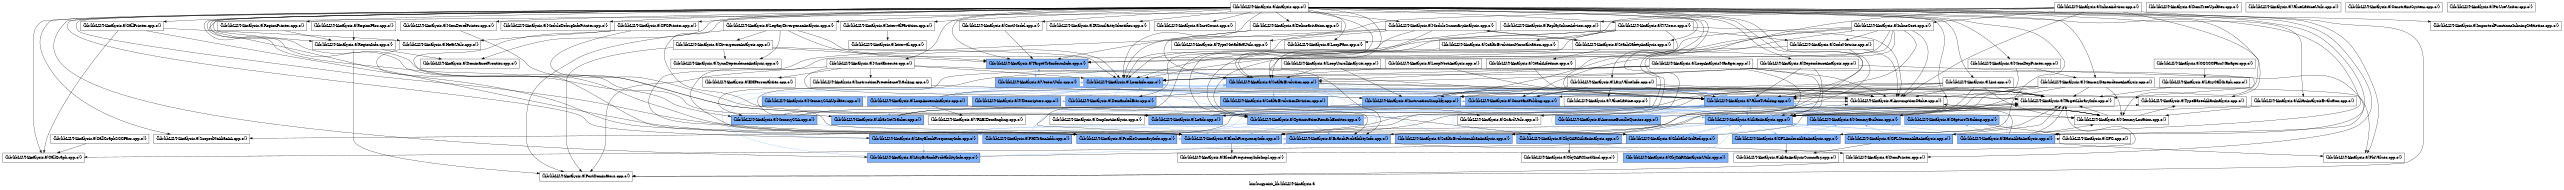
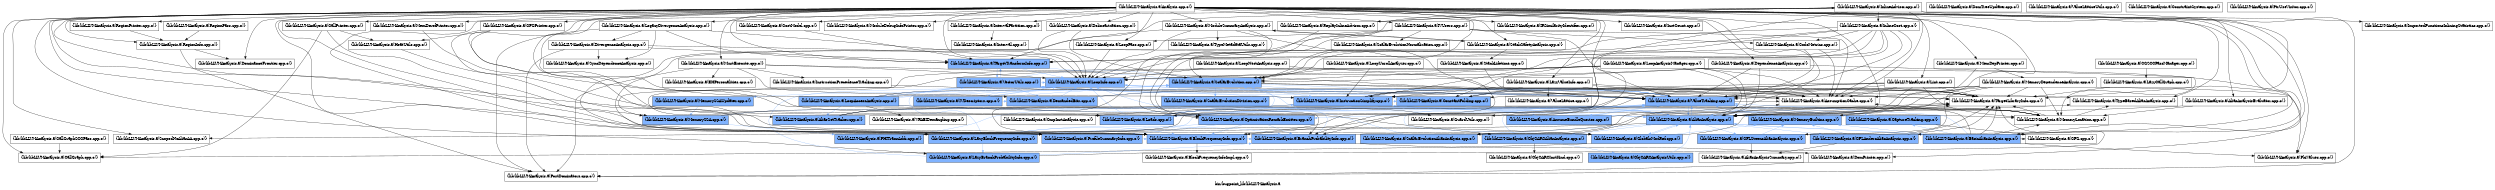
  digraph {
    label="bin/bugpoint_lib/libLLVMAnalysis.a"
    rankdir=TB
    node [group=0 shape=box]
    n1 [fillcolor="0.600000 0.5 1" group=1 label="{lib/libLLVMAnalysis.a(TargetTransformInfo.cpp.o)}" style=filled]
    n2 [fillcolor="0.600000 0.5 1" group=1 label="{lib/libLLVMAnalysis.a(LoopInfo.cpp.o)}" style=filled]
    n3 [fillcolor="0.600000 0.5 1" group=1 label="{lib/libLLVMAnalysis.a(ScalarEvolution.cpp.o)}" style=filled]
    n4 [fillcolor="0.600000 0.5 1" group=1 label="{lib/libLLVMAnalysis.a(VectorUtils.cpp.o)}" style=filled]
    n5 [fillcolor="0.600000 0.5 1" group=1 label="{lib/libLLVMAnalysis.a(MemorySSAUpdater.cpp.o)}" style=filled]
    n6 [fillcolor="0.600000 0.5 1" group=1 label="{lib/libLLVMAnalysis.a(IVDescriptors.cpp.o)}" style=filled]
    n7 [fillcolor="0.600000 0.5 1" group=1 label="{lib/libLLVMAnalysis.a(ValueTracking.cpp.o)}" style=filled]
    n8 [label="{lib/libLLVMAnalysis.a(AssumptionCache.cpp.o)}"]
    n9 [fillcolor="0.600000 0.5 1" group=1 label="{lib/libLLVMAnalysis.a(ConstantFolding.cpp.o)}" style=filled]
    n10 [fillcolor="0.600000 0.5 1" group=1 label="{lib/libLLVMAnalysis.a(InstructionSimplify.cpp.o)}" style=filled]
    n11 [fillcolor="0.600000 0.5 1" group=1 label="{lib/libLLVMAnalysis.a(ScalarEvolutionDivision.cpp.o)}" style=filled]
    n12 [label="{lib/libLLVMAnalysis.a(TargetLibraryInfo.cpp.o)}"]
    n13 [fillcolor="0.600000 0.5 1" group=1 label="{lib/libLLVMAnalysis.a(DemandedBits.cpp.o)}" style=filled]
    n14 [label="{lib/libLLVMAnalysis.a(TypeBasedAliasAnalysis.cpp.o)}"]
    n15 [fillcolor="0.600000 0.5 1" group=1 label="{lib/libLLVMAnalysis.a(LoopAccessAnalysis.cpp.o)}" style=filled]
    n16 [fillcolor="0.600000 0.5 1" group=1 label="{lib/libLLVMAnalysis.a(MemorySSA.cpp.o)}" style=filled]
    n17 [fillcolor="0.600000 0.5 1" group=1 label="{lib/libLLVMAnalysis.a(OptimizationRemarkEmitter.cpp.o)}" style=filled]
    n18 [fillcolor="0.600000 0.5 1" group=1 label="{lib/libLLVMAnalysis.a(AliasAnalysis.cpp.o)}" style=filled]
    n19 [label="{lib/libLLVMAnalysis.a(GuardUtils.cpp.o)}"]
    n20 [fillcolor="0.600000 0.5 1" group=1 label="{lib/libLLVMAnalysis.a(Loads.cpp.o)}" style=filled]
    n21 [fillcolor="0.600000 0.5 1" group=1 label="{lib/libLLVMAnalysis.a(AssumeBundleQueries.cpp.o)}" style=filled]
    n22 [fillcolor="0.600000 0.5 1" group=1 label="{lib/libLLVMAnalysis.a(CaptureTracking.cpp.o)}" style=filled]
    n23 [label="{lib/libLLVMAnalysis.a(CmpInstAnalysis.cpp.o)}"]
    n24 [fillcolor="0.600000 0.5 1" group=1 label="{lib/libLLVMAnalysis.a(MemoryBuiltins.cpp.o)}" style=filled]
    n25 [fillcolor="0.600000 0.5 1" group=1 label="{lib/libLLVMAnalysis.a(AliasSetTracker.cpp.o)}" style=filled]
    n26 [label="{lib/libLLVMAnalysis.a(MemoryLocation.cpp.o)}"]
    n27 [label="{lib/libLLVMAnalysis.a(VFABIDemangling.cpp.o)}"]
    n28 [fillcolor="0.600000 0.5 1" group=1 label="{lib/libLLVMAnalysis.a(PHITransAddr.cpp.o)}" style=filled]
    n29 [fillcolor="0.600000 0.5 1" group=1 label="{lib/libLLVMAnalysis.a(BlockFrequencyInfo.cpp.o)}" style=filled]
    n30 [fillcolor="0.600000 0.5 1" group=1 label="{lib/libLLVMAnalysis.a(BranchProbabilityInfo.cpp.o)}" style=filled]
    n31 [fillcolor="0.600000 0.5 1" group=1 label="{lib/libLLVMAnalysis.a(LazyBlockFrequencyInfo.cpp.o)}" style=filled]
    n32 [fillcolor="0.600000 0.5 1" group=1 label="{lib/libLLVMAnalysis.a(ProfileSummaryInfo.cpp.o)}" style=filled]
    n33 [fillcolor="0.600000 0.5 1" group=1 label="{lib/libLLVMAnalysis.a(ObjCARCAliasAnalysis.cpp.o)}" style=filled]
    n34 [fillcolor="0.600000 0.5 1" group=1 label="{lib/libLLVMAnalysis.a(BasicAliasAnalysis.cpp.o)}" style=filled]
    n35 [fillcolor="0.600000 0.5 1" group=1 label="{lib/libLLVMAnalysis.a(CFLAndersAliasAnalysis.cpp.o)}" style=filled]
    n36 [fillcolor="0.600000 0.5 1" group=1 label="{lib/libLLVMAnalysis.a(CFLSteensAliasAnalysis.cpp.o)}" style=filled]
    n37 [fillcolor="0.600000 0.5 1" group=1 label="{lib/libLLVMAnalysis.a(GlobalsModRef.cpp.o)}" style=filled]
    n38 [fillcolor="0.600000 0.5 1" group=1 label="{lib/libLLVMAnalysis.a(ScalarEvolutionAliasAnalysis.cpp.o)}" style=filled]
    n39 [label="{lib/libLLVMAnalysis.a(ScopedNoAliasAA.cpp.o)}"]
    n40 [label="{lib/libLLVMAnalysis.a(CFG.cpp.o)}"]
    n41 [label="{lib/libLLVMAnalysis.a(BlockFrequencyInfoImpl.cpp.o)}"]
    n42 [label="{lib/libLLVMAnalysis.a(DomPrinter.cpp.o)}"]
    n43 [fillcolor="0.600000 0.5 1" group=1 label="{lib/libLLVMAnalysis.a(LazyBranchProbabilityInfo.cpp.o)}" style=filled]
    n44 [fillcolor="0.600000 0.5 1" group=1 label="{lib/libLLVMAnalysis.a(ObjCARCAnalysisUtils.cpp.o)}" style=filled]
    n45 [label="{lib/libLLVMAnalysis.a(ObjCARCInstKind.cpp.o)}"]
    n46 [label="{lib/libLLVMAnalysis.a(PhiValues.cpp.o)}"]
    n47 [label="{lib/libLLVMAnalysis.a(AliasAnalysisSummary.cpp.o)}"]
    n48 [label="{lib/libLLVMAnalysis.a(CallGraph.cpp.o)}"]
    n49 [label="{lib/libLLVMAnalysis.a(PostDominators.cpp.o)}"]
    n50 [label="{lib/libLLVMAnalysis.a(ModuleDebugInfoPrinter.cpp.o)}"]
    n51 [label="{lib/libLLVMAnalysis.a(MustExecute.cpp.o)}"]
    n52 [label="{lib/libLLVMAnalysis.a(InstructionPrecedenceTracking.cpp.o)}"]
    n53 [label="{lib/libLLVMAnalysis.a(EHPersonalities.cpp.o)}"]
    n54 [label="{lib/libLLVMAnalysis.a(AliasAnalysisEvaluator.cpp.o)}"]
    n55 [label="{lib/libLLVMAnalysis.a(Analysis.cpp.o)}"]
    n56 [label="{lib/libLLVMAnalysis.a(ModuleSummaryAnalysis.cpp.o)}"]
    n57 [label="{lib/libLLVMAnalysis.a(CFGPrinter.cpp.o)}"]
    n58 [label="{lib/libLLVMAnalysis.a(CallPrinter.cpp.o)}"]
    n59 [label="{lib/libLLVMAnalysis.a(CostModel.cpp.o)}"]
    n60 [label="{lib/libLLVMAnalysis.a(Delinearization.cpp.o)}"]
    n61 [label="{lib/libLLVMAnalysis.a(DependenceAnalysis.cpp.o)}"]
    n62 [label="{lib/libLLVMAnalysis.a(DominanceFrontier.cpp.o)}"]
    n63 [label="{lib/libLLVMAnalysis.a(IRSimilarityIdentifier.cpp.o)}"]
    n64 [label="{lib/libLLVMAnalysis.a(IVUsers.cpp.o)}"]
    n65 [label="{lib/libLLVMAnalysis.a(InstCount.cpp.o)}"]
    n66 [label="{lib/libLLVMAnalysis.a(IntervalPartition.cpp.o)}"]
    n67 [label="{lib/libLLVMAnalysis.a(LazyValueInfo.cpp.o)}"]
    n68 [label="{lib/libLLVMAnalysis.a(LegacyDivergenceAnalysis.cpp.o)}"]
    n69 [label="{lib/libLLVMAnalysis.a(Lint.cpp.o)}"]
    n70 [label="{lib/libLLVMAnalysis.a(LoopPass.cpp.o)}"]
    n71 [label="{lib/libLLVMAnalysis.a(MemDepPrinter.cpp.o)}"]
    n72 [label="{lib/libLLVMAnalysis.a(MemDerefPrinter.cpp.o)}"]
    n73 [label="{lib/libLLVMAnalysis.a(MemoryDependenceAnalysis.cpp.o)}"]
    n74 [label="{lib/libLLVMAnalysis.a(RegionInfo.cpp.o)}"]
    n75 [label="{lib/libLLVMAnalysis.a(RegionPrinter.cpp.o)}"]
    n76 [label="{lib/libLLVMAnalysis.a(StackSafetyAnalysis.cpp.o)}"]
    n77 [label="{lib/libLLVMAnalysis.a(TypeMetadataUtils.cpp.o)}"]
    n78 [label="{lib/libLLVMAnalysis.a(HeatUtils.cpp.o)}"]
    n79 [label="{lib/libLLVMAnalysis.a(CodeMetrics.cpp.o)}"]
    n80 [label="{lib/libLLVMAnalysis.a(ScalarEvolutionNormalization.cpp.o)}"]
    n81 [label="{lib/libLLVMAnalysis.a(Interval.cpp.o)}"]
    n82 [label="{lib/libLLVMAnalysis.a(ValueLattice.cpp.o)}"]
    n83 [label="{lib/libLLVMAnalysis.a(DivergenceAnalysis.cpp.o)}"]
    n84 [label="{lib/libLLVMAnalysis.a(SyncDependenceAnalysis.cpp.o)}"]
    n85 [label="{lib/libLLVMAnalysis.a(StackLifetime.cpp.o)}"]
    n86 [label="{lib/libLLVMAnalysis.a(RegionPass.cpp.o)}"]
    n87 [label="{lib/libLLVMAnalysis.a(DomTreeUpdater.cpp.o)}"]
    n88 [label="{lib/libLLVMAnalysis.a(InlineCost.cpp.o)}"]
    n89 [label="{lib/libLLVMAnalysis.a(CallGraphSCCPass.cpp.o)}"]
    n90 [label="{lib/libLLVMAnalysis.a(InlineAdvisor.cpp.o)}"]
    n91 [label="{lib/libLLVMAnalysis.a(ImportedFunctionsInliningStatistics.cpp.o)}"]
    n92 [label="{lib/libLLVMAnalysis.a(ReplayInlineAdvisor.cpp.o)}"]
    n93 [label="{lib/libLLVMAnalysis.a(CGSCCPassManager.cpp.o)}"]
    n94 [label="{lib/libLLVMAnalysis.a(LazyCallGraph.cpp.o)}"]
    n95 [label="{lib/libLLVMAnalysis.a(ValueLatticeUtils.cpp.o)}"]
    n96 [label="{lib/libLLVMAnalysis.a(ConstraintSystem.cpp.o)}"]
    n97 [label="{lib/libLLVMAnalysis.a(LoopAnalysisManager.cpp.o)}"]
    n98 [label="{lib/libLLVMAnalysis.a(LoopNestAnalysis.cpp.o)}"]
    n99 [label="{lib/libLLVMAnalysis.a(LoopUnrollAnalyzer.cpp.o)}"]
    n100 [label="{lib/libLLVMAnalysis.a(PtrUseVisitor.cpp.o)}"]
    subgraph sub_1 {
      rank=same
      n1
    }
    subgraph sub_2 {
      rank=same
      n2
      n3
      n4
    }
    subgraph sub_3 {
      rank=same
      n5
      n6
      n7
      n8
      n9
      n10
      n11
      n12
      n13
      n14
      n15
    }
    subgraph sub_4 {
      rank=same
      n16
      n17
      n18
      n19
      n20
      n21
      n22
      n23
      n24
      n25
      n26
      n27
    }
    subgraph sub_5 {
      rank=same
      n28
      n29
      n30
      n31
      n32
      n33
      n34
      n35
      n36
      n37
      n38
      n39
      n40
    }
    subgraph sub_6 {
      rank=same
      n1
    }
    subgraph sub_7 {
      rank=same
      n2
      n3
      n4
    }
    subgraph sub_8 {
      rank=same
      n5
      n6
      n7
      n8
      n9
      n10
      n11
      n12
      n13
      n14
      n15
    }
    subgraph sub_9 {
      rank=same
      n16
      n17
      n18
      n19
      n20
      n21
      n22
      n23
      n24
      n25
      n26
      n27
    }
    subgraph sub_10 {
      rank=same
      n28
      n29
      n30
      n31
      n32
      n33
      n34
      n35
      n36
      n37
      n38
      n39
      n40
    }
    n1 -> n2 [color="0.600000 0.5 1"]
    n1 -> n3 [color="0.600000 0.5 1"]
    n1 -> n4 [color="0.600000 0.5 1"]
    n2 -> n3 [color="0.600000 0.5 1"]
    n2 -> n5 [color="0.600000 0.5 1"]
    n2 -> n6 [color="0.600000 0.5 1"]
    n2 -> n7 [color="0.600000 0.5 1"]
    n3 -> n2 [color="0.600000 0.5 1"]
    n3 -> n7 [color="0.600000 0.5 1"]
    n3 -> n8
    n3 -> n9 [color="0.600000 0.5 1"]
    n3 -> n10 [color="0.600000 0.5 1"]
    n3 -> n11 [color="0.600000 0.5 1"]
    n3 -> n12
    n4 -> n1 [color="0.600000 0.5 1"]
    n4 -> n2 [color="0.600000 0.5 1"]
    n4 -> n3 [color="0.600000 0.5 1"]
    n4 -> n7 [color="0.600000 0.5 1"]
    n4 -> n13 [color="0.600000 0.5 1"]
    n4 -> n14
    n4 -> n15 [color="0.600000 0.5 1"]
    n5 -> n16 [color="0.600000 0.5 1"]
    n6 -> n2 [color="0.600000 0.5 1"]
    n6 -> n3 [color="0.600000 0.5 1"]
    n6 -> n7 [color="0.600000 0.5 1"]
    n6 -> n13 [color="0.600000 0.5 1"]
    n7 -> n2 [color="0.600000 0.5 1"]
    n7 -> n8
    n7 -> n12
    n7 -> n17 [color="0.600000 0.5 1"]
    n7 -> n18 [color="0.600000 0.5 1"]
    n7 -> n19
    n7 -> n20 [color="0.600000 0.5 1"]
    n7 -> n21 [color="0.600000 0.5 1"]
    n9 -> n4 [color="0.600000 0.5 1"]
    n9 -> n7 [color="0.600000 0.5 1"]
    n9 -> n12
    n10 -> n4 [color="0.600000 0.5 1"]
    n10 -> n7 [color="0.600000 0.5 1"]
    n10 -> n8
    n10 -> n9 [color="0.600000 0.5 1"]
    n10 -> n12
    n10 -> n18 [color="0.600000 0.5 1"]
    n10 -> n22 [color="0.600000 0.5 1"]
    n10 -> n23
    n10 -> n24 [color="0.600000 0.5 1"]
    n13 -> n2 [color="0.600000 0.5 1"]
    n13 -> n7 [color="0.600000 0.5 1"]
    n13 -> n8
    n15 -> n2 [color="0.600000 0.5 1"]
    n15 -> n3 [color="0.600000 0.5 1"]
    n15 -> n4 [color="0.600000 0.5 1"]
    n15 -> n7 [color="0.600000 0.5 1"]
    n15 -> n12
    n15 -> n18 [color="0.600000 0.5 1"]
    n15 -> n25 [color="0.600000 0.5 1"]
    n15 -> n26
    n15 -> n27
    n16 -> n18 [color="0.600000 0.5 1"]
    n16 -> n26
    n16 -> n28 [color="0.600000 0.5 1"]
    n17 -> n29 [color="0.600000 0.5 1"]
    n17 -> n30 [color="0.600000 0.5 1"]
    n17 -> n31 [color="0.600000 0.5 1"]
    n17 -> n32 [color="0.600000 0.5 1"]
    n18 -> n7 [color="0.600000 0.5 1"]
    n18 -> n12
    n18 -> n14
    n18 -> n22 [color="0.600000 0.5 1"]
    n18 -> n26
    n18 -> n33 [color="0.600000 0.5 1"]
    n18 -> n34 [color="0.600000 0.5 1"]
    n18 -> n35 [color="0.600000 0.5 1"]
    n18 -> n36 [color="0.600000 0.5 1"]
    n18 -> n37 [color="0.600000 0.5 1"]
    n18 -> n38 [color="0.600000 0.5 1"]
    n18 -> n39
    n20 -> n2 [color="0.600000 0.5 1"]
    n20 -> n3 [color="0.600000 0.5 1"]
    n20 -> n7 [color="0.600000 0.5 1"]
    n20 -> n9 [color="0.600000 0.5 1"]
    n20 -> n18 [color="0.600000 0.5 1"]
    n20 -> n21 [color="0.600000 0.5 1"]
    n20 -> n24 [color="0.600000 0.5 1"]
    n20 -> n26
    n21 -> n7 [color="0.600000 0.5 1"]
    n21 -> n8
    n22 -> n7 [color="0.600000 0.5 1"]
    n22 -> n18 [color="0.600000 0.5 1"]
    n22 -> n40
    n24 -> n7 [color="0.600000 0.5 1"]
    n24 -> n12
    n25 -> n18 [color="0.600000 0.5 1"]
    n25 -> n19
    n25 -> n26
    n26 -> n12
    n26 -> n14
    n28 -> n7 [color="0.600000 0.5 1"]
    n28 -> n10 [color="0.600000 0.5 1"]
    n29 -> n30 [color="0.600000 0.5 1"]
    n29 -> n41
    n30 -> n2 [color="0.600000 0.5 1"]
    n30 -> n12
    n30 -> n42
    n31 -> n2 [color="0.600000 0.5 1"]
    n31 -> n29 [color="0.600000 0.5 1"]
    n31 -> n30 [color="0.600000 0.5 1"]
    n31 -> n43 [color="0.600000 0.5 1"]
    n32 -> n29 [color="0.600000 0.5 1"]
    n33 -> n7 [color="0.600000 0.5 1"]
    n33 -> n44 [color="0.600000 0.5 1"]
    n33 -> n45
    n34 -> n7 [color="0.600000 0.5 1"]
    n34 -> n8
    n34 -> n12
    n34 -> n18 [color="0.600000 0.5 1"]
    n34 -> n22 [color="0.600000 0.5 1"]
    n34 -> n24 [color="0.600000 0.5 1"]
    n34 -> n26
    n34 -> n40
    n34 -> n46
    n35 -> n12
    n35 -> n24 [color="0.600000 0.5 1"]
    n35 -> n47
    n36 -> n12
    n36 -> n24 [color="0.600000 0.5 1"]
    n36 -> n47
    n37 -> n7 [color="0.600000 0.5 1"]
    n37 -> n12
    n37 -> n18 [color="0.600000 0.5 1"]
    n37 -> n24 [color="0.600000 0.5 1"]
    n37 -> n48
    n38 -> n3 [color="0.600000 0.5 1"]
    n42 -> n49
    n43 -> n2 [color="0.600000 0.5 1"]
    n43 -> n12
    n43 -> n30 [color="0.600000 0.5 1"]
    n44 -> n18 [color="0.600000 0.5 1"]
    n51 -> n2
    n51 -> n7
    n51 -> n10
    n51 -> n49
    n51 -> n52
    n51 -> n53
    n52 -> n7
    n54 -> n18
    n54 -> n26
    n55 -> n1
    n55 -> n2
    n55 -> n3
    n55 -> n13
    n55 -> n14
    n55 -> n16
    n55 -> n17
    n55 -> n18
    n55 -> n25
    n55 -> n29
    n55 -> n30
    n55 -> n31
    n55 -> n33
    n55 -> n34
    n55 -> n35
    n55 -> n36
    n55 -> n37
    n55 -> n38
    n55 -> n39
    n55 -> n42
    n55 -> n43
    n55 -> n46
    n55 -> n48
    n55 -> n49
    n55 -> n50
    n55 -> n51
    n55 -> n54
    n55 -> n56
    n55 -> n57
    n55 -> n58
    n55 -> n59
    n55 -> n60
    n55 -> n61
    n55 -> n62
    n55 -> n63
    n55 -> n64
    n55 -> n65
    n55 -> n66
    n55 -> n67
    n55 -> n68
    n55 -> n69
    n55 -> n70
    n55 -> n71
    n55 -> n72
-   n55 -> n73
    n55 -> n74
    n55 -> n75
    n55 -> n76
    n56 -> n2
    n56 -> n29
    n56 -> n30
    n56 -> n32
    n56 -> n76
    n56 -> n77
    n57 -> n29
    n57 -> n30
    n57 -> n78
    n58 -> n29
    n58 -> n48
    n58 -> n78
    n59 -> n1
    n60 -> n2
    n60 -> n3
    n61 -> n2
    n61 -> n3
    n61 -> n7
    n61 -> n18
    n61 -> n26
    n64 -> n2
    n64 -> n3
    n64 -> n7
    n64 -> n8
    n64 -> n70
    n64 -> n79
    n64 -> n80
    n66 -> n81
    n67 -> n7
    n67 -> n8
    n67 -> n9
    n67 -> n10
    n67 -> n12
    n67 -> n82
    n68 -> n1
    n68 -> n2
    n68 -> n49
    n68 -> n83
    n68 -> n84
    n69 -> n7
    n69 -> n8
    n69 -> n9
    n69 -> n10
    n69 -> n12
    n69 -> n18
    n69 -> n20
    n69 -> n26
    n70 -> n2
    n71 -> n18
    n71 -> n73
    n72 -> n20
    n73 -> n7
    n73 -> n8
    n73 -> n12
    n73 -> n18
    n73 -> n24
    n73 -> n26
    n73 -> n28
    n73 -> n46
    n74 -> n49
    n74 -> n62
    n75 -> n74
    n76 -> n3
    n76 -> n56
    n76 -> n85
    n78 -> n29
    n79 -> n1
    n79 -> n7
    n79 -> n8
    n80 -> n3
    n83 -> n1
    n83 -> n2
    n83 -> n49
    n83 -> n84
    n85 -> n7
    n86 -> n74
    n88 -> n1
    n88 -> n2
    n88 -> n7
    n88 -> n8
    n88 -> n9
    n88 -> n10
    n88 -> n17
    n88 -> n29
    n88 -> n32
    n88 -> n79
    n89 -> n48
    n90 -> n1
    n90 -> n8
    n90 -> n12
    n90 -> n17
    n90 -> n29
    n90 -> n32
    n90 -> n88
    n90 -> n91
    n90 -> n92
    n92 -> n17
+   n92 -> n90
    n93 -> n94
    n94 -> n12
    n97 -> n2
    n97 -> n3
    n97 -> n8
    n97 -> n16
    n97 -> n18
    n97 -> n34
    n97 -> n37
    n97 -> n38
    n98 -> n2
    n98 -> n7
    n99 -> n3
    n99 -> n10
  }
